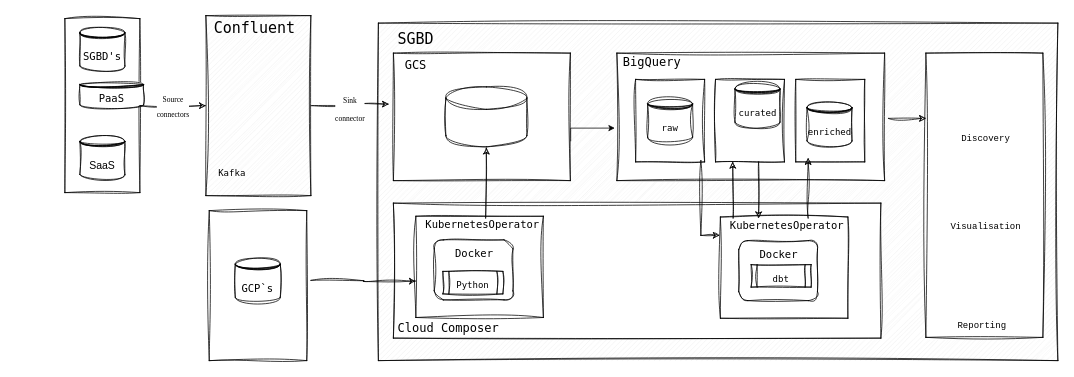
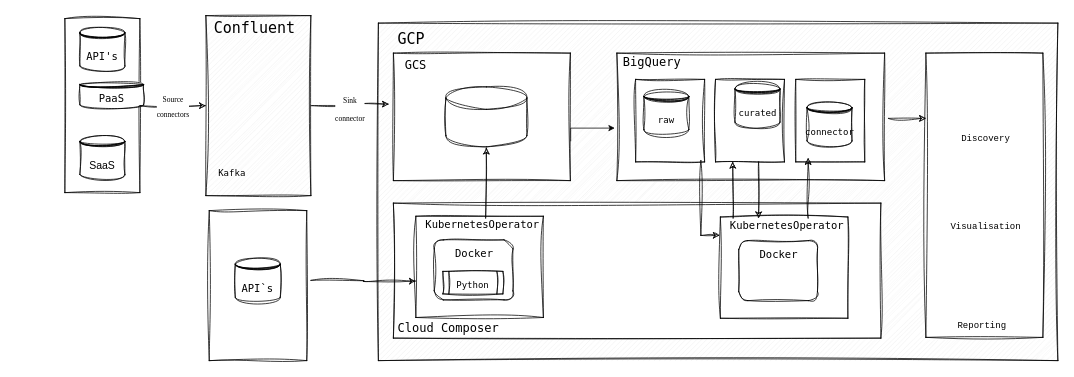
  <mxCell id="0" />
  <mxCell id="1" parent="0" />
  <mxCell id="2" value="" style="verticalLabelPosition=bottom;verticalAlign=top;html=1;shape=mxgraph.basic.patternFillRect;fillStyle=diag;step=5;fillStrokeWidth=0.2;fillStrokeColor=#dddddd;sketch=1;hachureGap=4;jiggle=2;curveFitting=1;fontFamily=Architects Daughter;fontSource=https%3A%2F%2Ffonts.googleapis.com%2Fcss%3Ffamily%3DArchitects%2BDaughter;fontSize=20;" parent="1" vertex="1"><mxGeometry x="504" y="30" width="906" height="450" as="geometry" /></mxCell>
  <mxCell id="3" value="" style="rounded=0;whiteSpace=wrap;html=1;sketch=1;hachureGap=4;jiggle=2;curveFitting=1;fontFamily=Architects Daughter;fontSource=https%3A%2F%2Ffonts.googleapis.com%2Fcss%3Ffamily%3DArchitects%2BDaughter;fontSize=20;" parent="1" vertex="1"><mxGeometry x="822" y="70" width="357" height="170" as="geometry" /></mxCell>
  <mxCell id="4" value="" style="rounded=0;whiteSpace=wrap;html=1;sketch=1;curveFitting=1;jiggle=2;" parent="1" vertex="1"><mxGeometry x="1060.5" y="105" width="92" height="110" as="geometry" /></mxCell>
  <mxCell id="5" value="" style="rounded=0;whiteSpace=wrap;html=1;sketch=1;curveFitting=1;jiggle=2;" parent="1" vertex="1"><mxGeometry x="953.5" y="105" width="92" height="110" as="geometry" /></mxCell>
  <mxCell id="6" value="" style="rounded=0;whiteSpace=wrap;html=1;sketch=1;hachureGap=4;jiggle=2;curveFitting=1;fontFamily=Architects Daughter;fontSource=https%3A%2F%2Ffonts.googleapis.com%2Fcss%3Ffamily%3DArchitects%2BDaughter;fontSize=20;" parent="1" vertex="1"><mxGeometry x="524" y="270" width="650" height="180" as="geometry" /></mxCell>
  <mxCell id="7" value="" style="rounded=0;whiteSpace=wrap;html=1;sketch=1;hachureGap=4;jiggle=2;curveFitting=1;fontFamily=Architects Daughter;fontSource=https%3A%2F%2Ffonts.googleapis.com%2Fcss%3Ffamily%3DArchitects%2BDaughter;fontSize=20;" parent="1" vertex="1"><mxGeometry x="960" y="288.5" width="170" height="135" as="geometry" /></mxCell>
  <mxCell id="8" style="edgeStyle=orthogonalEdgeStyle;rounded=0;sketch=1;hachureGap=4;jiggle=2;curveFitting=1;orthogonalLoop=1;jettySize=auto;html=1;exitX=1;exitY=0.5;exitDx=0;exitDy=0;exitPerimeter=0;entryX=-0.026;entryY=0.4;entryDx=0;entryDy=0;entryPerimeter=0;fontFamily=Architects Daughter;fontSource=https%3A%2F%2Ffonts.googleapis.com%2Fcss%3Ffamily%3DArchitects%2BDaughter;fontSize=16;" parent="1" source="10" target="35" edge="1"><mxGeometry relative="1" as="geometry" /></mxCell>
  <mxCell id="9" value="&lt;font style=&quot;font-size: 10px;&quot;&gt;Sink&lt;br&gt;connector&lt;/font&gt;" style="edgeLabel;html=1;align=center;verticalAlign=middle;resizable=0;points=[];fontSize=20;fontFamily=Architects Daughter;" parent="8" vertex="1" connectable="0"><mxGeometry x="-0.039" relative="1" as="geometry"><mxPoint as="offset" /></mxGeometry></mxCell>
  <mxCell id="10" value="" style="verticalLabelPosition=bottom;verticalAlign=top;html=1;shape=mxgraph.basic.patternFillRect;fillStyle=diag;step=5;fillStrokeWidth=0.2;fillStrokeColor=#dddddd;sketch=1;hachureGap=4;jiggle=2;curveFitting=1;fontFamily=Architects Daughter;fontSource=https%3A%2F%2Ffonts.googleapis.com%2Fcss%3Ffamily%3DArchitects%2BDaughter;fontSize=20;" parent="1" vertex="1"><mxGeometry x="274" y="20" width="140" height="240" as="geometry" /></mxCell>
  <mxCell id="11" value="" style="rounded=0;whiteSpace=wrap;html=1;sketch=1;curveFitting=1;jiggle=2;" parent="1" vertex="1"><mxGeometry x="847" y="105" width="92" height="110" as="geometry" /></mxCell>
- <mxCell id="12" value="&lt;pre&gt;raw&lt;/pre&gt;" style="shape=datastore;whiteSpace=wrap;html=1;sketch=1;curveFitting=1;jiggle=2;" parent="1" vertex="1"><mxGeometry x="863" y="130" width="60" height="60" as="geometry" /></mxCell>
+ <mxCell id="12" value="&lt;pre&gt;raw&lt;/pre&gt;" style="shape=datastore;whiteSpace=wrap;html=1;sketch=1;curveFitting=1;jiggle=2;" parent="1" vertex="1"><mxGeometry x="858" y="120" width="60" height="60" as="geometry" /></mxCell>
  <mxCell id="13" value="&lt;pre&gt;curated&lt;/pre&gt;" style="shape=datastore;whiteSpace=wrap;html=1;sketch=1;curveFitting=1;jiggle=2;" parent="1" vertex="1"><mxGeometry x="979.5" y="110" width="60" height="60" as="geometry" /></mxCell>
- <mxCell id="14" value="&lt;pre&gt;enriched&lt;/pre&gt;" style="shape=datastore;whiteSpace=wrap;html=1;sketch=1;curveFitting=1;jiggle=2;" parent="1" vertex="1"><mxGeometry x="1075.5" y="135" width="60" height="60" as="geometry" /></mxCell>
+ <mxCell id="14" value="&lt;pre&gt;connector&lt;/pre&gt;" style="shape=datastore;whiteSpace=wrap;html=1;sketch=1;curveFitting=1;jiggle=2;" parent="1" vertex="1"><mxGeometry x="1075.5" y="135" width="60" height="60" as="geometry" /></mxCell>
  <mxCell id="15" value="" style="rounded=0;whiteSpace=wrap;html=1;sketch=1;curveFitting=1;jiggle=2;" parent="1" vertex="1"><mxGeometry x="278.5" y="280" width="130" height="200" as="geometry" /></mxCell>
  <mxCell id="16" value="&lt;pre&gt;Kafka&lt;/pre&gt;" style="text;html=1;strokeColor=none;fillColor=none;align=center;verticalAlign=middle;whiteSpace=wrap;rounded=0;sketch=1;curveFitting=1;jiggle=2;" parent="1" vertex="1"><mxGeometry x="278.72" y="215" width="60" height="30" as="geometry" /></mxCell>
  <mxCell id="17" value="" style="rounded=0;whiteSpace=wrap;html=1;sketch=1;curveFitting=1;jiggle=2;rotation=-90;" parent="1" vertex="1"><mxGeometry x="20" y="90" width="232" height="100" as="geometry" /></mxCell>
- <mxCell id="18" value="&lt;pre&gt;&lt;font style=&quot;font-size: 14px;&quot;&gt;SGBD's&lt;/font&gt;&lt;/pre&gt;" style="shape=datastore;whiteSpace=wrap;html=1;sketch=1;curveFitting=1;jiggle=2;" parent="1" vertex="1"><mxGeometry x="106" y="35" width="60" height="60" as="geometry" /></mxCell>
+ <mxCell id="18" value="&lt;pre&gt;&lt;font style=&quot;font-size: 14px;&quot;&gt;API's&lt;/font&gt;&lt;/pre&gt;" style="shape=datastore;whiteSpace=wrap;html=1;sketch=1;curveFitting=1;jiggle=2;" parent="1" vertex="1"><mxGeometry x="106" y="35" width="60" height="60" as="geometry" /></mxCell>
  <mxCell id="19" value="&lt;font style=&quot;font-size: 14px;&quot;&gt;SaaS&lt;/font&gt;" style="shape=datastore;whiteSpace=wrap;html=1;sketch=1;curveFitting=1;jiggle=2;" parent="1" vertex="1"><mxGeometry x="106" y="180" width="60" height="60" as="geometry" /></mxCell>
  <mxCell id="20" value="&lt;pre&gt;&lt;font style=&quot;font-size: 14px;&quot;&gt;PaaS&lt;/font&gt;&lt;/pre&gt;" style="shape=datastore;whiteSpace=wrap;html=1;sketch=1;curveFitting=1;jiggle=2;" parent="1" vertex="1"><mxGeometry x="106" y="108" width="85" height="35" as="geometry" /></mxCell>
  <mxCell id="21" value="" style="shape=image;verticalLabelPosition=bottom;labelBackgroundColor=default;verticalAlign=top;aspect=fixed;imageAspect=0;image=https://miro.medium.com/v2/resize:fit:1006/1*foD1zloTjmIMouNqKiqb-A.png;" parent="1" vertex="1"><mxGeometry x="278.72" y="77" width="130.57" height="132" as="geometry" /></mxCell>
  <mxCell id="22" value="&lt;pre&gt;&lt;font style=&quot;font-size: 16px;&quot;&gt;BigQuery&lt;/font&gt;&lt;/pre&gt;" style="text;html=1;strokeColor=none;fillColor=none;align=center;verticalAlign=middle;whiteSpace=wrap;rounded=0;fontSize=20;fontFamily=Architects Daughter;" parent="1" vertex="1"><mxGeometry x="839" y="65" width="60" height="30" as="geometry" /></mxCell>
  <mxCell id="23" value="&lt;pre&gt;&lt;font style=&quot;font-size: 16px;&quot;&gt;Cloud Composer&lt;/font&gt;&lt;/pre&gt;" style="text;html=1;strokeColor=none;fillColor=none;align=center;verticalAlign=middle;whiteSpace=wrap;rounded=0;fontSize=20;fontFamily=Architects Daughter;" parent="1" vertex="1"><mxGeometry x="524.5" y="419" width="145" height="30" as="geometry" /></mxCell>
  <mxCell id="24" value="" style="rounded=1;whiteSpace=wrap;html=1;sketch=1;hachureGap=4;jiggle=2;curveFitting=1;fontFamily=Architects Daughter;fontSource=https%3A%2F%2Ffonts.googleapis.com%2Fcss%3Ffamily%3DArchitects%2BDaughter;fontSize=20;" parent="1" vertex="1"><mxGeometry x="984.5" y="320" width="105" height="80" as="geometry" /></mxCell>
- <mxCell id="25" value="&lt;pre&gt;&lt;font style=&quot;font-size: 12px;&quot;&gt;dbt&lt;/font&gt;&lt;/pre&gt;" style="shape=process;whiteSpace=wrap;html=1;backgroundOutline=1;sketch=1;hachureGap=4;jiggle=2;curveFitting=1;fontFamily=Architects Daughter;fontSource=https%3A%2F%2Ffonts.googleapis.com%2Fcss%3Ffamily%3DArchitects%2BDaughter;fontSize=20;" parent="1" vertex="1"><mxGeometry x="1001" y="352" width="80" height="30" as="geometry" /></mxCell>
  <mxCell id="26" value="&lt;pre&gt;&lt;font style=&quot;font-size: 14px;&quot;&gt;Docker&lt;/font&gt;&lt;/pre&gt;" style="text;html=1;strokeColor=none;fillColor=none;align=center;verticalAlign=middle;whiteSpace=wrap;rounded=0;fontSize=20;fontFamily=Architects Daughter;" parent="1" vertex="1"><mxGeometry x="1007.5" y="320" width="60" height="30" as="geometry" /></mxCell>
  <mxCell id="27" value="&lt;pre style=&quot;border-color: var(--border-color);&quot;&gt;&lt;font style=&quot;border-color: var(--border-color); font-size: 14px;&quot;&gt;KubernetesOperator&lt;/font&gt;&lt;/pre&gt;" style="text;html=1;strokeColor=none;fillColor=none;align=center;verticalAlign=middle;whiteSpace=wrap;rounded=0;fontSize=20;fontFamily=Architects Daughter;" parent="1" vertex="1"><mxGeometry x="973.5" y="282" width="150" height="30" as="geometry" /></mxCell>
  <mxCell id="28" value="" style="endArrow=classic;html=1;rounded=0;sketch=1;hachureGap=4;jiggle=2;curveFitting=1;fontFamily=Architects Daughter;fontSource=https%3A%2F%2Ffonts.googleapis.com%2Fcss%3Ffamily%3DArchitects%2BDaughter;fontSize=16;entryX=0.25;entryY=1;entryDx=0;entryDy=0;" parent="1" target="5" edge="1"><mxGeometry width="50" height="50" relative="1" as="geometry"><mxPoint x="977" y="290" as="sourcePoint" /><mxPoint x="976.5" y="178" as="targetPoint" /></mxGeometry></mxCell>
  <mxCell id="29" value="" style="endArrow=classic;html=1;rounded=0;sketch=1;hachureGap=4;jiggle=2;curveFitting=1;fontFamily=Architects Daughter;fontSource=https%3A%2F%2Ffonts.googleapis.com%2Fcss%3Ffamily%3DArchitects%2BDaughter;fontSize=16;exitX=0.625;exitY=1;exitDx=0;exitDy=0;exitPerimeter=0;" parent="1" source="5" edge="1"><mxGeometry width="50" height="50" relative="1" as="geometry"><mxPoint x="1014" y="210" as="sourcePoint" /><mxPoint x="1011" y="290" as="targetPoint" /></mxGeometry></mxCell>
  <mxCell id="30" value="" style="endArrow=classic;html=1;rounded=0;sketch=1;hachureGap=4;jiggle=2;curveFitting=1;fontFamily=Architects Daughter;fontSource=https%3A%2F%2Ffonts.googleapis.com%2Fcss%3Ffamily%3DArchitects%2BDaughter;fontSize=16;" parent="1" edge="1"><mxGeometry width="50" height="50" relative="1" as="geometry"><mxPoint x="1077" y="290" as="sourcePoint" /><mxPoint x="1077" y="210" as="targetPoint" /></mxGeometry></mxCell>
- <mxCell id="31" value="&lt;pre style=&quot;margin: 0 0 0 40px; border: none; padding: 0px;&quot;&gt;SGBD&lt;/pre&gt;" style="text;html=1;strokeColor=none;fillColor=none;align=left;verticalAlign=middle;whiteSpace=wrap;rounded=0;fontSize=20;fontFamily=Architects Daughter;" parent="1" vertex="1"><mxGeometry x="487.5" y="35" width="114" height="30" as="geometry" /></mxCell>
- <mxCell id="32" value="&lt;pre&gt;&lt;font style=&quot;font-size: 14px;&quot;&gt;GCP`s&lt;/font&gt;&lt;/pre&gt;" style="shape=datastore;whiteSpace=wrap;html=1;sketch=1;curveFitting=1;jiggle=2;" parent="1" vertex="1"><mxGeometry x="313.22" y="343.5" width="60" height="60" as="geometry" /></mxCell>
+ <mxCell id="31" value="&lt;pre style=&quot;margin: 0 0 0 40px; border: none; padding: 0px;&quot;&gt;GCP&lt;/pre&gt;" style="text;html=1;strokeColor=none;fillColor=none;align=left;verticalAlign=middle;whiteSpace=wrap;rounded=0;fontSize=20;fontFamily=Architects Daughter;" parent="1" vertex="1"><mxGeometry x="487.5" y="35" width="114" height="30" as="geometry" /></mxCell>
+ <mxCell id="32" value="&lt;pre&gt;&lt;font style=&quot;font-size: 14px;&quot;&gt;API`s&lt;/font&gt;&lt;/pre&gt;" style="shape=datastore;whiteSpace=wrap;html=1;sketch=1;curveFitting=1;jiggle=2;" parent="1" vertex="1"><mxGeometry x="313.22" y="343.5" width="60" height="60" as="geometry" /></mxCell>
  <mxCell id="33" value="" style="endArrow=classic;html=1;rounded=0;sketch=1;hachureGap=4;jiggle=2;curveFitting=1;fontFamily=Architects Daughter;fontSource=https%3A%2F%2Ffonts.googleapis.com%2Fcss%3Ffamily%3DArchitects%2BDaughter;fontSize=16;exitX=0.848;exitY=0.982;exitDx=0;exitDy=0;exitPerimeter=0;entryX=-0.006;entryY=0.181;entryDx=0;entryDy=0;entryPerimeter=0;" parent="1" target="7" edge="1"><mxGeometry width="50" height="50" relative="1" as="geometry"><mxPoint x="934.016" y="213.02" as="sourcePoint" /><mxPoint x="934" y="290" as="targetPoint" /><Array as="points"><mxPoint x="934" y="313" /></Array></mxGeometry></mxCell>
  <mxCell id="34" style="edgeStyle=orthogonalEdgeStyle;rounded=0;orthogonalLoop=1;jettySize=auto;html=1;entryX=0.348;entryY=0.311;entryDx=0;entryDy=0;entryPerimeter=0;exitX=0.283;exitY=0.35;exitDx=0;exitDy=0;exitPerimeter=0;" edge="1" parent="1" source="2" target="2"><mxGeometry relative="1" as="geometry"><Array as="points"><mxPoint x="760" y="170" /></Array></mxGeometry></mxCell>
  <mxCell id="35" value="" style="rounded=0;whiteSpace=wrap;html=1;sketch=1;hachureGap=4;jiggle=2;curveFitting=1;fontFamily=Architects Daughter;fontSource=https%3A%2F%2Ffonts.googleapis.com%2Fcss%3Ffamily%3DArchitects%2BDaughter;fontSize=20;" parent="1" vertex="1"><mxGeometry x="524" y="70" width="236" height="170" as="geometry" /></mxCell>
  <mxCell id="36" value="&lt;pre&gt;&lt;font style=&quot;font-size: 16px;&quot;&gt;GCS&lt;/font&gt;&lt;/pre&gt;" style="text;html=1;strokeColor=none;fillColor=none;align=center;verticalAlign=middle;whiteSpace=wrap;rounded=0;fontSize=20;fontFamily=Architects Daughter;" parent="1" vertex="1"><mxGeometry x="524" y="68" width="60" height="30" as="geometry" /></mxCell>
  <mxCell id="37" value="" style="rounded=0;whiteSpace=wrap;html=1;sketch=1;hachureGap=4;jiggle=2;curveFitting=1;fontFamily=Architects Daughter;fontSource=https%3A%2F%2Ffonts.googleapis.com%2Fcss%3Ffamily%3DArchitects%2BDaughter;fontSize=20;" parent="1" vertex="1"><mxGeometry x="554" y="287.5" width="170" height="135" as="geometry" /></mxCell>
  <mxCell id="38" value="" style="rounded=1;whiteSpace=wrap;html=1;sketch=1;hachureGap=4;jiggle=2;curveFitting=1;fontFamily=Architects Daughter;fontSource=https%3A%2F%2Ffonts.googleapis.com%2Fcss%3Ffamily%3DArchitects%2BDaughter;fontSize=20;" parent="1" vertex="1"><mxGeometry x="578.5" y="319" width="105" height="80" as="geometry" /></mxCell>
  <mxCell id="39" value="&lt;pre&gt;&lt;font style=&quot;font-size: 12px;&quot;&gt;Python&lt;/font&gt;&lt;/pre&gt;" style="shape=process;whiteSpace=wrap;html=1;backgroundOutline=1;sketch=1;hachureGap=4;jiggle=2;curveFitting=1;fontFamily=Architects Daughter;fontSource=https%3A%2F%2Ffonts.googleapis.com%2Fcss%3Ffamily%3DArchitects%2BDaughter;fontSize=20;" parent="1" vertex="1"><mxGeometry x="590" y="361" width="80" height="30" as="geometry" /></mxCell>
  <mxCell id="40" value="&lt;pre&gt;&lt;font style=&quot;font-size: 14px;&quot;&gt;Docker&lt;/font&gt;&lt;/pre&gt;" style="text;html=1;strokeColor=none;fillColor=none;align=center;verticalAlign=middle;whiteSpace=wrap;rounded=0;fontSize=20;fontFamily=Architects Daughter;" parent="1" vertex="1"><mxGeometry x="601.5" y="319" width="60" height="30" as="geometry" /></mxCell>
  <mxCell id="41" value="&lt;pre style=&quot;border-color: var(--border-color);&quot;&gt;&lt;font style=&quot;border-color: var(--border-color); font-size: 14px;&quot;&gt;KubernetesOperator&lt;/font&gt;&lt;/pre&gt;" style="text;html=1;strokeColor=none;fillColor=none;align=center;verticalAlign=middle;whiteSpace=wrap;rounded=0;fontSize=20;fontFamily=Architects Daughter;" parent="1" vertex="1"><mxGeometry x="567.5" y="281" width="150" height="30" as="geometry" /></mxCell>
  <mxCell id="42" value="" style="shape=cylinder3;whiteSpace=wrap;html=1;boundedLbl=1;backgroundOutline=1;size=15;sketch=1;hachureGap=4;jiggle=2;curveFitting=1;fontFamily=Architects Daughter;fontSource=https%3A%2F%2Ffonts.googleapis.com%2Fcss%3Ffamily%3DArchitects%2BDaughter;fontSize=20;" parent="1" vertex="1"><mxGeometry x="594" y="115" width="108" height="80" as="geometry" /></mxCell>
  <mxCell id="43" style="edgeStyle=orthogonalEdgeStyle;rounded=0;sketch=1;hachureGap=4;jiggle=2;curveFitting=1;orthogonalLoop=1;jettySize=auto;html=1;fontFamily=Architects Daughter;fontSource=https%3A%2F%2Ffonts.googleapis.com%2Fcss%3Ffamily%3DArchitects%2BDaughter;fontSize=16;" parent="1" edge="1"><mxGeometry relative="1" as="geometry"><mxPoint x="414" y="373" as="sourcePoint" /><mxPoint x="554" y="374" as="targetPoint" /></mxGeometry></mxCell>
  <mxCell id="44" value="&lt;pre style=&quot;margin: 0 0 0 40px; border: none; padding: 0px;&quot;&gt;Confluent&lt;/pre&gt;" style="text;html=1;strokeColor=none;fillColor=none;align=left;verticalAlign=middle;whiteSpace=wrap;rounded=0;fontSize=20;fontFamily=Architects Daughter;" parent="1" vertex="1"><mxGeometry x="243.22" y="20" width="70" height="30" as="geometry" /></mxCell>
  <mxCell id="45" value="&lt;font style=&quot;font-size: 10px;&quot;&gt;Source &lt;br&gt;connectors&lt;/font&gt;" style="endArrow=classic;html=1;rounded=0;sketch=1;hachureGap=4;jiggle=2;curveFitting=1;fontFamily=Architects Daughter;fontSource=https%3A%2F%2Ffonts.googleapis.com%2Fcss%3Ffamily%3DArchitects%2BDaughter;fontSize=16;entryX=0;entryY=0.5;entryDx=0;entryDy=0;entryPerimeter=0;exitX=0.5;exitY=1;exitDx=0;exitDy=0;" parent="1" source="17" target="10" edge="1"><mxGeometry width="50" height="50" relative="1" as="geometry"><mxPoint x="84" y="380" as="sourcePoint" /><mxPoint x="134" y="330" as="targetPoint" /></mxGeometry></mxCell>
  <mxCell id="46" value="" style="endArrow=classic;html=1;rounded=0;sketch=1;hachureGap=4;jiggle=2;curveFitting=1;fontFamily=Architects Daughter;fontSource=https%3A%2F%2Ffonts.googleapis.com%2Fcss%3Ffamily%3DArchitects%2BDaughter;fontSize=16;entryX=0.15;entryY=0.383;entryDx=0;entryDy=0;entryPerimeter=0;" parent="1" edge="1"><mxGeometry width="50" height="50" relative="1" as="geometry"><mxPoint x="647" y="290" as="sourcePoint" /><mxPoint x="648" y="196.18" as="targetPoint" /></mxGeometry></mxCell>
  <mxCell id="47" value="" style="rounded=0;whiteSpace=wrap;html=1;sketch=1;hachureGap=4;jiggle=2;curveFitting=1;fontFamily=Architects Daughter;fontSource=https%3A%2F%2Ffonts.googleapis.com%2Fcss%3Ffamily%3DArchitects%2BDaughter;fontSize=20;" parent="1" vertex="1"><mxGeometry x="1234" y="70" width="156" height="379" as="geometry" /></mxCell>
  <mxCell id="48" value="Visualisation" style="shape=image;verticalLabelPosition=bottom;labelBackgroundColor=default;verticalAlign=top;aspect=fixed;imageAspect=0;image=https://cdn-icons-png.flaticon.com/512/6332/6332211.png;sketch=1;curveFitting=1;jiggle=2;fontFamily=Courier New;" parent="1" vertex="1"><mxGeometry x="1274" y="207.5" width="80" height="80" as="geometry" /></mxCell>
  <mxCell id="49" value="Discovery" style="shape=image;verticalLabelPosition=bottom;labelBackgroundColor=default;verticalAlign=top;aspect=fixed;imageAspect=0;image=https://cdn-icons-png.flaticon.com/512/1570/1570889.png;fontFamily=Courier New;fontSource=https%3A%2F%2Ffonts.googleapis.com%2Fcss%3Ffamily%3DArchitects%2BDaughter;" parent="1" vertex="1"><mxGeometry x="1274" y="90" width="80" height="80" as="geometry" /></mxCell>
  <mxCell id="50" value="Reporting" style="shape=image;verticalLabelPosition=bottom;labelBackgroundColor=default;verticalAlign=top;aspect=fixed;imageAspect=0;image=https://cdn-icons-png.flaticon.com/512/2830/2830510.png;fontFamily=Courier New;fontSource=https%3A%2F%2Ffonts.googleapis.com%2Fcss%3Ffamily%3DArchitects%2BDaughter;" parent="1" vertex="1"><mxGeometry x="1264" y="328.5" width="90" height="90" as="geometry" /></mxCell>
  <mxCell id="51" value="" style="endArrow=classic;html=1;rounded=0;sketch=1;hachureGap=4;jiggle=2;curveFitting=1;fontFamily=Architects Daughter;fontSource=https%3A%2F%2Ffonts.googleapis.com%2Fcss%3Ffamily%3DArchitects%2BDaughter;fontSize=16;" parent="1" edge="1"><mxGeometry width="50" height="50" relative="1" as="geometry"><mxPoint x="1184" y="157" as="sourcePoint" /><mxPoint x="1234" y="157" as="targetPoint" /></mxGeometry></mxCell>
